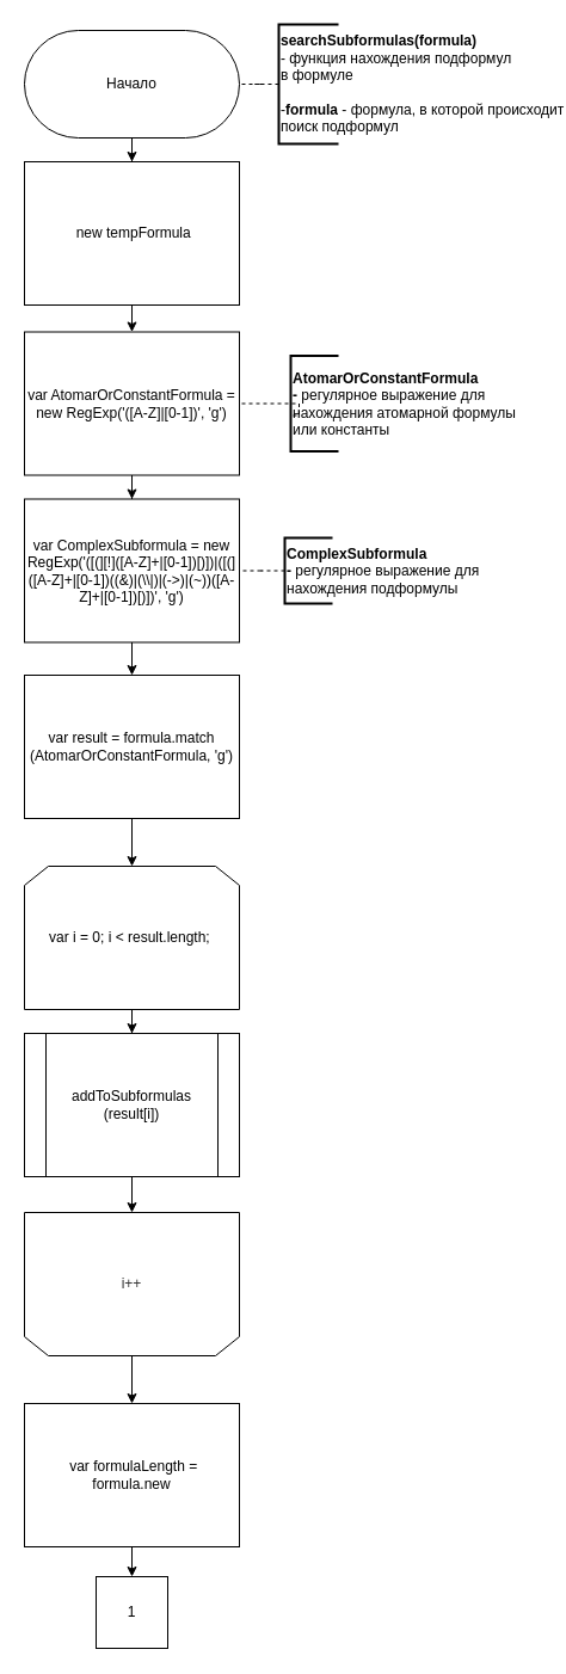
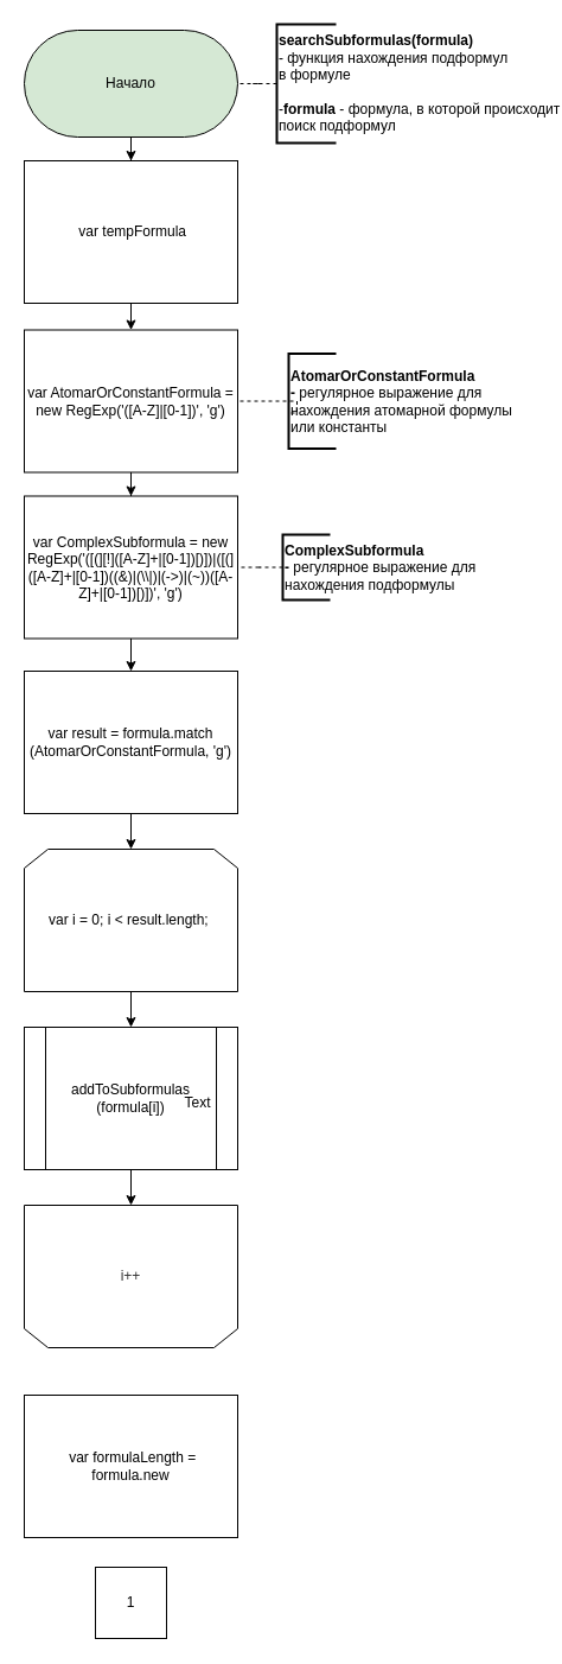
  <mxCell id="0" />
  <mxCell id="1" parent="0" />
  <mxCell id="2" style="edgeStyle=orthogonalEdgeStyle;rounded=0;orthogonalLoop=1;jettySize=auto;html=1;" edge="1" parent="1" source="3" target="5"><mxGeometry relative="1" as="geometry" /></mxCell>
  <mxCell id="3" value="var result = formula.match&lt;br&gt;(AtomarOrConstantFormula, 'g')" style="rounded=0;whiteSpace=wrap;html=1;fillColor=#ffffff;" parent="1" vertex="1"><mxGeometry x="20" y="565" width="180" height="120" as="geometry" /></mxCell>
  <mxCell id="4" style="edgeStyle=orthogonalEdgeStyle;rounded=0;orthogonalLoop=1;jettySize=auto;html=1;entryX=0.5;entryY=0;entryDx=0;entryDy=0;" edge="1" parent="1" source="5" target="19"><mxGeometry relative="1" as="geometry" /></mxCell>
- <mxCell id="5" value="var i = 0; i &amp;lt; result.length;&amp;nbsp;" style="shape=loopLimit;whiteSpace=wrap;html=1;" parent="1" vertex="1"><mxGeometry x="20" y="725" width="180" height="120" as="geometry" /></mxCell>
- <mxCell id="6" style="edgeStyle=orthogonalEdgeStyle;rounded=0;orthogonalLoop=1;jettySize=auto;html=1;" parent="1" source="7" target="22" edge="1"><mxGeometry relative="1" as="geometry" /></mxCell>
+ <mxCell id="5" value="var i = 0; i &amp;lt; result.length;&amp;nbsp;" style="shape=loopLimit;whiteSpace=wrap;html=1;" parent="1" vertex="1"><mxGeometry x="20" y="715" width="180" height="120" as="geometry" /></mxCell>
  <mxCell id="7" value="i++" style="shape=loopLimit;whiteSpace=wrap;html=1;rotation=0;textOpacity=80;direction=east;flipH=0;flipV=1;" parent="1" vertex="1"><mxGeometry x="20" y="1015" width="180" height="120" as="geometry" /></mxCell>
  <mxCell id="8" style="edgeStyle=orthogonalEdgeStyle;rounded=0;orthogonalLoop=1;jettySize=auto;html=1;" parent="1" source="9" target="13" edge="1"><mxGeometry relative="1" as="geometry" /></mxCell>
- <mxCell id="9" value="Начало&lt;br&gt;" style="whiteSpace=wrap;html=1;rounded=1;arcSize=50;align=center;verticalAlign=middle;container=1;recursiveResize=0;strokeWidth=1;autosize=1;spacing=4;treeFolding=1;" parent="1" vertex="1"><mxGeometry x="20" y="25" width="180" height="90" as="geometry" /></mxCell>
+ <mxCell id="9" value="Начало&lt;br&gt;" style="whiteSpace=wrap;html=1;rounded=1;arcSize=50;align=center;verticalAlign=middle;container=1;recursiveResize=0;strokeWidth=1;autosize=1;spacing=4;treeFolding=1;fillColor=#d5e8d4;" parent="1" vertex="1"><mxGeometry x="20" y="25" width="180" height="90" as="geometry" /></mxCell>
  <mxCell id="10" value="" style="edgeStyle=orthogonalEdgeStyle;rounded=0;orthogonalLoop=1;jettySize=auto;html=1;dashed=1;endArrow=none;endFill=0;" parent="1" source="11" target="9" edge="1"><mxGeometry relative="1" as="geometry" /></mxCell>
  <mxCell id="11" value="&lt;div style=&quot;text-align: left&quot;&gt;&lt;b&gt;searchSubformulas(formula)&lt;/b&gt;&lt;br&gt;&lt;/div&gt;&lt;div style=&quot;text-align: left&quot;&gt;- функция нахождения подформул&amp;nbsp;&lt;/div&gt;&lt;div style=&quot;text-align: left&quot;&gt;в формуле&lt;/div&gt;&lt;div style=&quot;text-align: left&quot;&gt;&lt;span&gt;&lt;br&gt;&lt;/span&gt;&lt;/div&gt;&lt;div style=&quot;text-align: left&quot;&gt;-&lt;b&gt;formula&lt;/b&gt;&amp;nbsp;- формула, в которой происходит&lt;/div&gt;&lt;div style=&quot;text-align: left&quot;&gt;поиск подформул&lt;/div&gt;" style="strokeWidth=2;html=1;shape=mxgraph.flowchart.annotation_1;align=left;pointerEvents=1" parent="1" vertex="1"><mxGeometry x="233" y="20" width="50" height="100" as="geometry" /></mxCell>
  <mxCell id="12" style="edgeStyle=orthogonalEdgeStyle;rounded=0;orthogonalLoop=1;jettySize=auto;html=1;" parent="1" source="13" target="15" edge="1"><mxGeometry relative="1" as="geometry" /></mxCell>
- <mxCell id="13" value="&amp;nbsp;new tempFormula" style="rounded=0;whiteSpace=wrap;html=1;fillColor=#ffffff;" parent="1" vertex="1"><mxGeometry x="20" y="135" width="180" height="120" as="geometry" /></mxCell>
+ <mxCell id="13" value="&amp;nbsp;var tempFormula" style="rounded=0;whiteSpace=wrap;html=1;fillColor=#ffffff;" parent="1" vertex="1"><mxGeometry x="20" y="135" width="180" height="120" as="geometry" /></mxCell>
  <mxCell id="14" value="" style="edgeStyle=orthogonalEdgeStyle;rounded=0;orthogonalLoop=1;jettySize=auto;html=1;endArrow=classic;endFill=1;" parent="1" source="15" target="24" edge="1"><mxGeometry relative="1" as="geometry" /></mxCell>
  <mxCell id="15" value="&lt;div style=&quot;text-align: center&quot;&gt;var AtomarOrConstantFormula = new RegExp('([A-Z]|[0-1])', 'g')&lt;/div&gt;" style="rounded=0;whiteSpace=wrap;html=1;" parent="1" vertex="1"><mxGeometry x="20" y="277.5" width="180" height="120" as="geometry" /></mxCell>
  <mxCell id="16" style="edgeStyle=orthogonalEdgeStyle;rounded=0;orthogonalLoop=1;jettySize=auto;html=1;entryX=1;entryY=0.5;entryDx=0;entryDy=0;endArrow=none;endFill=0;dashed=1;exitX=0;exitY=0.5;exitDx=0;exitDy=0;exitPerimeter=0;" parent="1" source="17" target="15" edge="1"><mxGeometry relative="1" as="geometry"><mxPoint x="250" y="307.029" as="sourcePoint" /><Array as="points"><mxPoint x="250" y="347.5" /><mxPoint x="250" y="337.5" /></Array></mxGeometry></mxCell>
  <mxCell id="17" value="&lt;span&gt;&lt;b&gt;AtomarOrConstantFormula&amp;nbsp;&lt;/b&gt;&lt;/span&gt;&lt;div&gt;&lt;b&gt;-&lt;/b&gt;&amp;nbsp;регулярное выражение для&amp;nbsp;&lt;/div&gt;&lt;div&gt;нахождения&amp;nbsp;&lt;span&gt;атомарной формулы&amp;nbsp;&lt;/span&gt;&lt;/div&gt;&lt;div&gt;&lt;span&gt;или константы&lt;/span&gt;&lt;/div&gt;" style="strokeWidth=2;html=1;shape=mxgraph.flowchart.annotation_1;align=left;pointerEvents=1" parent="1" vertex="1"><mxGeometry x="243" y="297.5" width="40" height="80" as="geometry" /></mxCell>
  <mxCell id="18" style="edgeStyle=orthogonalEdgeStyle;rounded=0;orthogonalLoop=1;jettySize=auto;html=1;" edge="1" parent="1" source="19" target="7"><mxGeometry relative="1" as="geometry" /></mxCell>
- <mxCell id="19" value="&lt;span&gt;addToSubformulas&lt;br&gt;(result[i])&lt;/span&gt;" style="shape=process;whiteSpace=wrap;html=1;backgroundOutline=1;" parent="1" vertex="1"><mxGeometry x="20" y="865" width="180" height="120" as="geometry" /></mxCell>
- <mxCell id="21" style="edgeStyle=orthogonalEdgeStyle;rounded=0;orthogonalLoop=1;jettySize=auto;html=1;" edge="1" parent="1" source="22" target="27"><mxGeometry relative="1" as="geometry" /></mxCell>
+ <mxCell id="19" value="&lt;span&gt;addToSubformulas&lt;br&gt;(formula[i])&lt;/span&gt;" style="shape=process;whiteSpace=wrap;html=1;backgroundOutline=1;" parent="1" vertex="1"><mxGeometry x="20" y="865" width="180" height="120" as="geometry" /></mxCell>
+ <mxCell id="20" value="Text" style="text;html=1;align=center;verticalAlign=middle;resizable=0;points=[];autosize=1;" vertex="1" parent="19"><mxGeometry x="126" y="54" width="40" height="20" as="geometry" /></mxCell>
  <mxCell id="22" value="&amp;nbsp;var formulaLength = formula.new" style="rounded=0;whiteSpace=wrap;html=1;" parent="1" vertex="1"><mxGeometry x="20" y="1175" width="180" height="120" as="geometry" /></mxCell>
  <mxCell id="23" style="edgeStyle=orthogonalEdgeStyle;rounded=0;orthogonalLoop=1;jettySize=auto;html=1;" parent="1" source="24" target="3" edge="1"><mxGeometry relative="1" as="geometry" /></mxCell>
  <mxCell id="24" value="&lt;div style=&quot;text-align: center&quot;&gt;var ComplexSubformula = new RegExp('([(][!]([A-Z]+|[0-1])[)])|([(]([A-Z]+|[0-1])((&amp;amp;)|(\\|)|(-&amp;gt;)|(~))([A-Z]+|[0-1])[)])', 'g')&lt;/div&gt;" style="rounded=0;whiteSpace=wrap;html=1;" parent="1" vertex="1"><mxGeometry x="20" y="417.5" width="180" height="120" as="geometry" /></mxCell>
  <mxCell id="25" style="edgeStyle=orthogonalEdgeStyle;rounded=0;orthogonalLoop=1;jettySize=auto;html=1;entryX=1;entryY=0.5;entryDx=0;entryDy=0;endArrow=none;endFill=0;dashed=1;" parent="1" source="26" target="24" edge="1"><mxGeometry relative="1" as="geometry" /></mxCell>
  <mxCell id="26" value="&lt;span&gt;&lt;b&gt;ComplexSubformula&lt;/b&gt;&lt;/span&gt;&lt;span&gt;&lt;b&gt;&amp;nbsp;&lt;/b&gt;&lt;/span&gt;&lt;div&gt;&lt;b&gt;-&lt;/b&gt;&amp;nbsp;регулярное выражение для&amp;nbsp;&lt;/div&gt;&lt;div&gt;нахождения подформулы&lt;/div&gt;" style="strokeWidth=2;html=1;shape=mxgraph.flowchart.annotation_1;align=left;pointerEvents=1" parent="1" vertex="1"><mxGeometry x="238" y="450" width="40" height="55" as="geometry" /></mxCell>
  <mxCell id="27" value="1" style="whiteSpace=wrap;html=1;aspect=fixed;rounded=0;" vertex="1" parent="1"><mxGeometry x="80" y="1320" width="60" height="60" as="geometry" /></mxCell>
